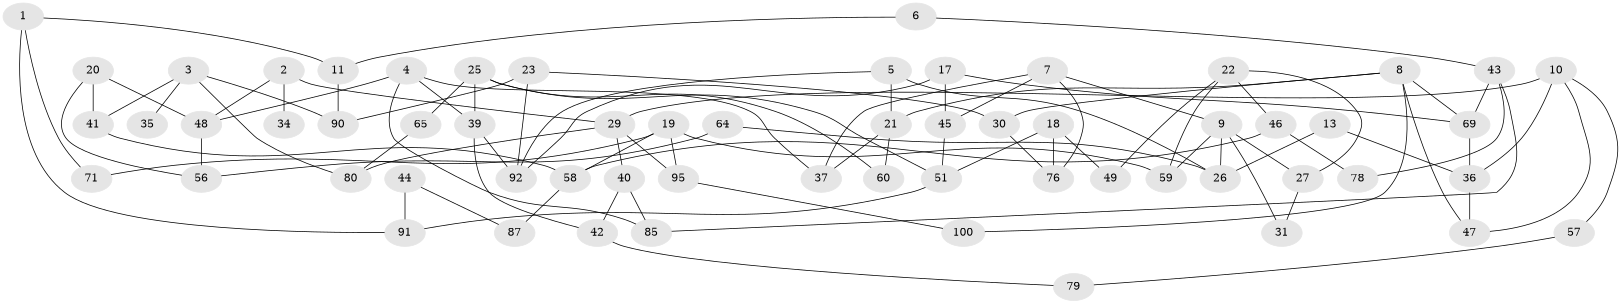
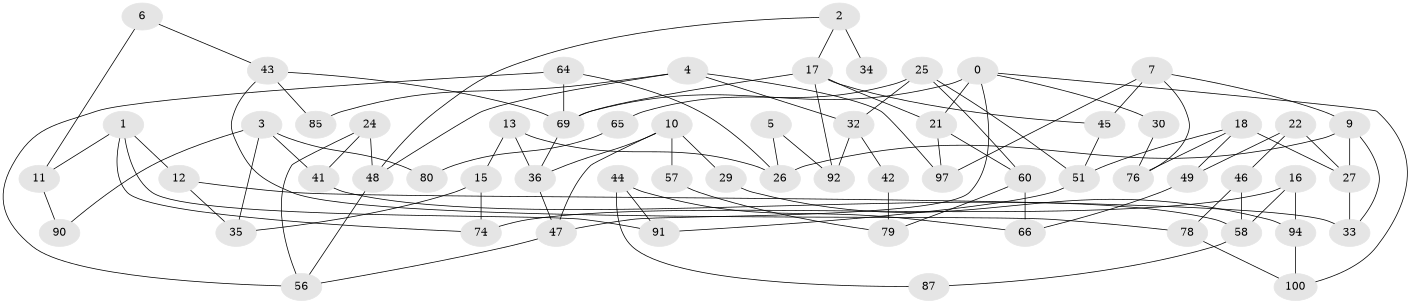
  graph {
    node [color=gray90 style=filled]
    1 [super="+52"]
    11 [super="+77"]
-   74 [label=71]
+   12
+   74
    91
    n6 [label=90]
    n7 [label=35]
-   33 [super="+93" label=31]
+   33 [super="+93"]
    2 [super="+81"]
    17 [super="+62"]
    34
    48 [super="+95"]
    45
    69 [super="+99"]
    92
    56 [super="+71"]
    3 [super="+28"]
    41
    80
    58 [super="+84"]
    4 [super="+79"]
-   37
-   39 [super="+86"]
+   37 [label=97]
+   39 [super="+86" label=32]
    85
    42 [super="+50"]
    21 [super="+96"]
    5
    26 [super="+54"]
    60 [super="+68"]
    6
    43 [super="+67"]
    30
    76
    78
    7 [super="+31"]
    9 [super="+90"]
-   20 [super="+38"]
+   20 [super="+38" label=24]
    51 [super="+98"]
-   8 [super="+35"]
+   8 [super="+35" label=0]
    47 [super="+83"]
    100
    36 [super="+53"]
    27 [super="+64"]
-   59
    10 [super="+82"]
    29 [super="+72"]
    57 [super="+73"]
-   94 [label=95]
-   40 [super="+63"]
+   94
    n50 [label=79]
+   15 [super="+19"]
    13
    n53 [label=64]
-   16 [super="+32" label=19]
+   16 [super="+32"]
    87
    18 [super="+61"]
    49
+   66 [super="+70"]
    22 [super="+88"]
    46
-   23
    65
    25 [super="+55"]
    44
    1 -- 11
+   1 -- 12
    1 -- 74
    1 -- 91
    11 -- n6
-   2 -- 29
+   12 -- n7
+   12 -- 33
+   2 -- 17
    2 -- 34 [weight=2]
    2 -- 48
    17 -- 45
    17 -- 69
    17 -- 92
    48 -- 56
    45 -- 51
    69 -- 36
    3 -- n6
    3 -- n7
    3 -- 41
    3 -- 80
    41 -- 58
    58 -- 87
    4 -- 48
    4 -- 37
    4 -- 39
    4 -- 85
    39 -- 92
    39 -- 42
    42 -- n50
    21 -- 37
    21 -- 60
    5 -- 92
-   5 -- 21
+   17 -- 21
    5 -- 26
+   60 -- n50
+   60 -- 66
    6 -- 11
    6 -- 43
    43 -- 69
    43 -- 85
    43 -- 78
    30 -- 76
+   78 -- 100
    7 -- 45
    7 -- 37
    7 -- 76
    7 -- 9
    9 -- 33
    9 -- 26
    9 -- 27
-   9 -- 59
    20 -- 48
    20 -- 56
    20 -- 41
    51 -- 91
    8 -- 69
    8 -- 21
    8 -- 30
    8 -- 47
    8 -- 100
+   47 -- 56
    36 -- 47
    27 -- 33
    10 -- 47
    10 -- 36
    10 -- 29
    10 -- 57
-   29 -- 80
    29 -- 94
-   29 -- 40
    57 -- n50
    94 -- 100
-   40 -- 85
-   40 -- 42
+   15 -- 74
+   15 -- n7
    13 -- 26
    13 -- 36
+   13 -- 15
+   n53 -- 69
    n53 -- 56
    n53 -- 26
    16 -- 74
    16 -- 58
-   16 -- 59
    16 -- 94
    18 -- 76
    18 -- 51
+   18 -- 27
    18 -- 49
+   49 -- 66
    22 -- 27
-   22 -- 59
    22 -- 49
    22 -- 46
    46 -- 58
    46 -- 78
-   23 -- n6
-   23 -- 92
-   23 -- 30
    65 -- 80
    25 -- 39
    25 -- 60
    25 -- 51
    25 -- 65
    44 -- 91
    44 -- 87
+   44 -- 66
  }
